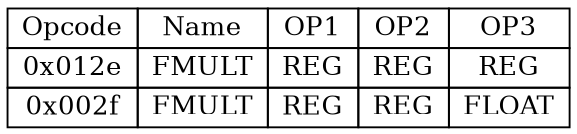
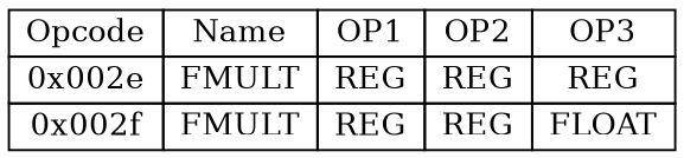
  digraph {
    nodesep=0.5
    ranksep=2
-   n1 [label=< <table border="0" cellborder="1" cellspacing="0"> <tr><td> Opcode </td> <td> Name </td> <td> OP1 </td><td> OP2 </td><td> OP3 </td> </tr> <tr><td> 0x012e </td><td> FMULT </td><td> REG </td><td> REG </td><td> REG </td> </tr> <tr><td> 0x002f </td><td> FMULT </td><td> REG </td><td> REG </td><td> FLOAT </td> </tr> </table>> shape=plain]
+   n1 [label=< <table border="0" cellborder="1" cellspacing="0"> <tr><td> Opcode </td> <td> Name </td> <td> OP1 </td><td> OP2 </td><td> OP3 </td> </tr> <tr><td> 0x002e </td><td> FMULT </td><td> REG </td><td> REG </td><td> REG </td> </tr> <tr><td> 0x002f </td><td> FMULT </td><td> REG </td><td> REG </td><td> FLOAT </td> </tr> </table>> shape=plain]
  }
